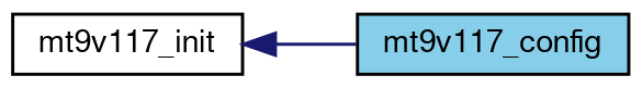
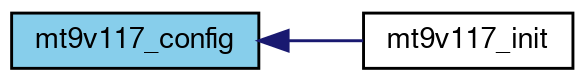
  digraph {
    rankdir=LR
    node [color=black fontname=FreeSans fontsize=10 shape=record style=filled]
    n1 [fillcolor=skyblue fontcolor=black height=0.2 label=mt9v117_config width=0.4]
    n2 [fillcolor=white height=0.2 label=mt9v117_init width=0.4]
-   n2 -> n1 [color=midnightblue dir=back fontname=FreeSans fontsize=10 labelfontname=FreeSans labelfontsize=10 style=solid]
+   n1 -> n2 [color=midnightblue dir=back fontname=FreeSans fontsize=10 labelfontname=FreeSans labelfontsize=10 style=solid]
  }
